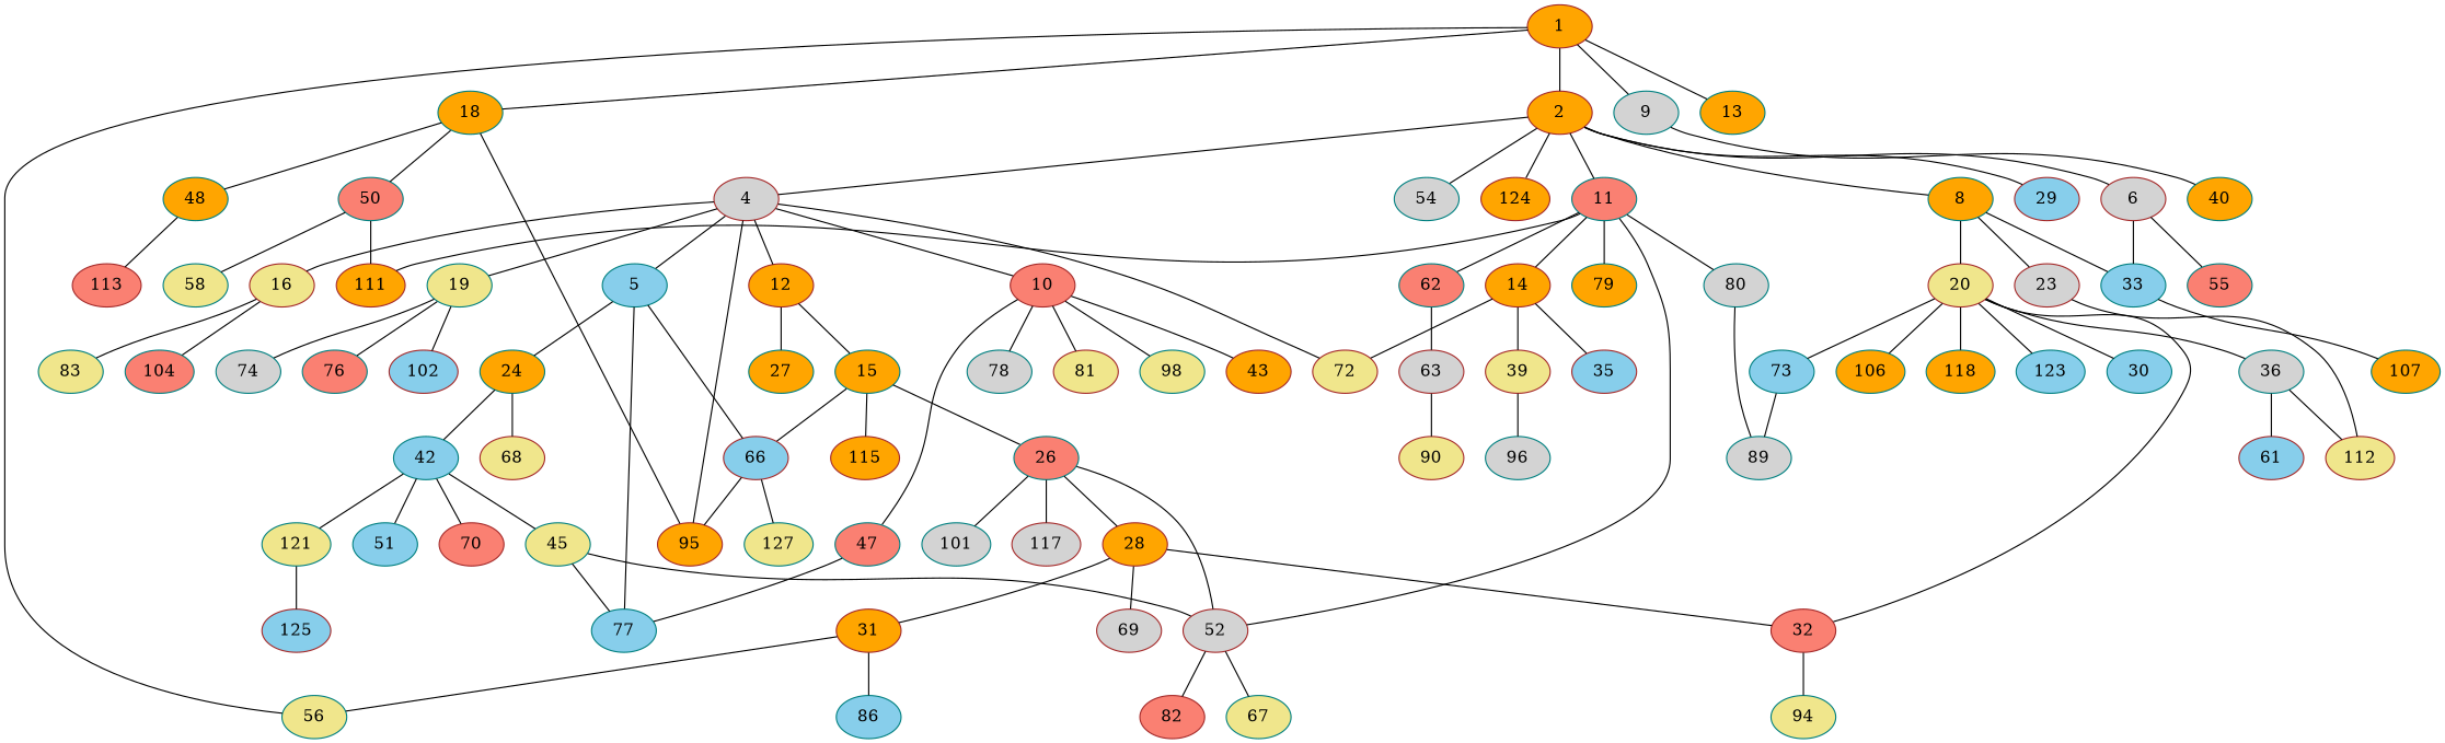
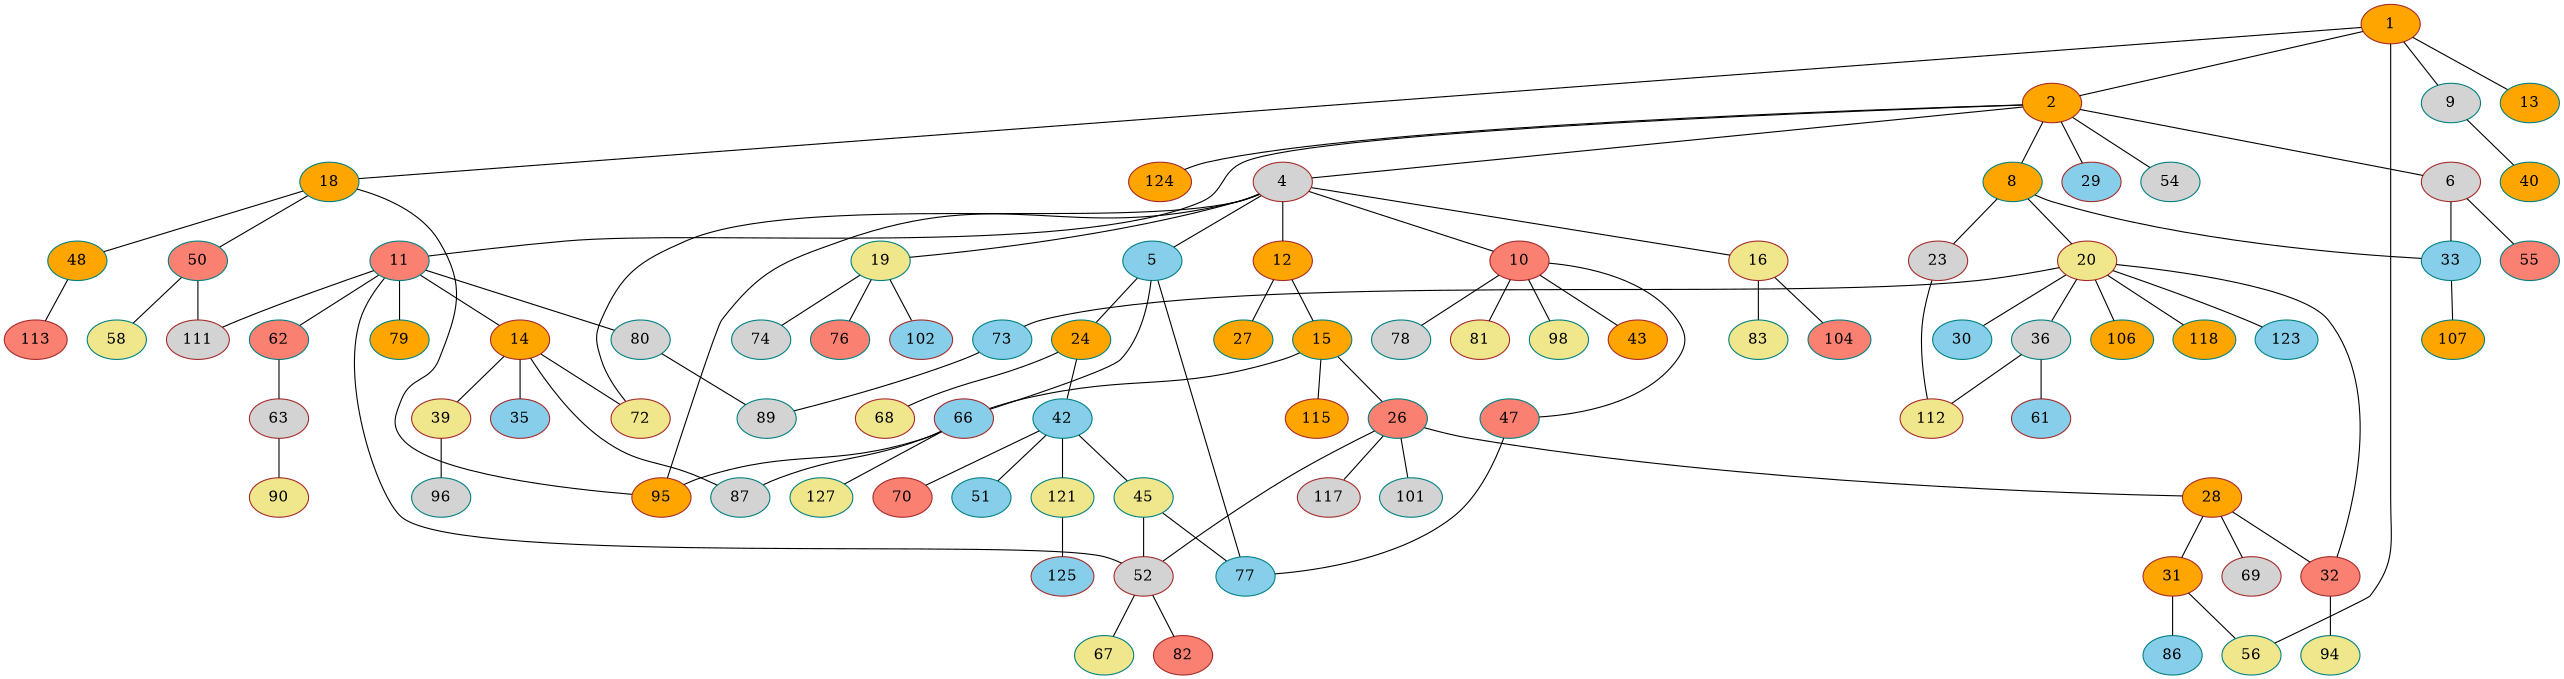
  graph {
    node [color=teal fillcolor=orange style=filled]
    1 [color=brown super="+65"]
    2 [color=brown super="+3"]
    9 [fillcolor=lightgrey super="+88"]
    13 [super="+97"]
    18
    56 [fillcolor=khaki super="+57"]
    4 [color=brown fillcolor=lightgrey super="+7"]
    6 [color=brown fillcolor=lightgrey super="+110"]
    8 [super="+34"]
    11 [fillcolor=salmon super="+37"]
    29 [color=brown fillcolor=skyblue]
    54 [fillcolor=lightgrey]
    124 [color=brown]
    40
    95 [color=brown super="+122"]
    48 [super="+49"]
    50 [fillcolor=salmon super="+84"]
    5 [fillcolor=skyblue super="+71"]
    10 [color=brown fillcolor=salmon super="+22"]
    12 [color=brown super="+119"]
    16 [color=brown fillcolor=khaki super="+60"]
    19 [fillcolor=khaki super="+92"]
    72 [color=brown fillcolor=khaki]
    33 [fillcolor=skyblue super="+38"]
    55 [fillcolor=salmon]
    20 [color=brown fillcolor=khaki super="+25"]
    23 [color=brown fillcolor=lightgrey]
    14 [color=brown super="+21"]
    52 [color=brown fillcolor=lightgrey super="+53"]
    62 [fillcolor=salmon]
    79
    80 [fillcolor=lightgrey super="+120"]
-   111 [color=brown]
+   111 [color=brown fillcolor=lightgrey]
    24 [super="+41"]
    66 [color=brown fillcolor=skyblue super="+126"]
    77 [fillcolor=skyblue]
    43 [color=brown]
    47 [fillcolor=salmon super="+59"]
    78 [fillcolor=lightgrey]
    81 [color=brown fillcolor=khaki]
    98 [fillcolor=khaki]
    15 [super="+17"]
    27
    83 [fillcolor=khaki super="+85"]
    104 [fillcolor=salmon super="+109"]
    74 [fillcolor=lightgrey super="+105"]
    76 [fillcolor=salmon super="+108"]
    102 [color=brown fillcolor=skyblue]
    42 [fillcolor=skyblue super="+44"]
    68 [color=brown fillcolor=khaki]
+   87 [fillcolor=lightgrey]
    127 [fillcolor=khaki]
    107
    30 [fillcolor=skyblue]
    32 [color=brown fillcolor=salmon super="+93"]
    36 [fillcolor=lightgrey super="+100"]
    73 [fillcolor=skyblue super="+103"]
    106
    118
    123 [fillcolor=skyblue]
    112 [color=brown fillcolor=khaki]
    35 [color=brown fillcolor=skyblue]
    39 [color=brown fillcolor=khaki]
    67 [fillcolor=khaki]
    82 [color=brown fillcolor=salmon]
    63 [color=brown fillcolor=lightgrey super="+64"]
    89 [fillcolor=lightgrey super="+116"]
    26 [fillcolor=salmon super="+99"]
    115 [color=brown]
    96 [fillcolor=lightgrey super="+128"]
    28 [color=brown]
    101 [fillcolor=lightgrey]
    117 [color=brown fillcolor=lightgrey]
    113 [color=brown fillcolor=salmon]
    58 [fillcolor=khaki]
    94 [fillcolor=khaki]
    61 [color=brown fillcolor=skyblue]
    45 [fillcolor=khaki super="+91"]
    51 [fillcolor=skyblue]
    70 [color=brown fillcolor=salmon super="+75"]
    121 [fillcolor=khaki]
    31 [color=brown super="+46"]
    69 [color=brown fillcolor=lightgrey]
    86 [fillcolor=skyblue]
    125 [color=brown fillcolor=skyblue]
    90 [color=brown fillcolor=khaki super="+114"]
    1 -- 2
    1 -- 9
    1 -- 13
    1 -- 18
    1 -- 56
    2 -- 4
    2 -- 6
    2 -- 8
    2 -- 11
    2 -- 29
    2 -- 54
    2 -- 124
    9 -- 40
    18 -- 95
    18 -- 48
    18 -- 50
    4 -- 95
    4 -- 5
    4 -- 10
    4 -- 12
    4 -- 16
    4 -- 19
    4 -- 72
    6 -- 33
    6 -- 55
    8 -- 33
    8 -- 20
    8 -- 23
    11 -- 14
    11 -- 52
    11 -- 62
    11 -- 79
    11 -- 80
    11 -- 111
    48 -- 113
    50 -- 111
    50 -- 58
    5 -- 24
    5 -- 66
    5 -- 77
    10 -- 43
    10 -- 47
    10 -- 78
    10 -- 81
    10 -- 98
    12 -- 15
    12 -- 27
    16 -- 83
    16 -- 104
    19 -- 74
    19 -- 76
    19 -- 102
    33 -- 107
    20 -- 30
    20 -- 32
    20 -- 36
    20 -- 73
    20 -- 106
    20 -- 118
    20 -- 123
    23 -- 112
    14 -- 72
+   14 -- 87
    14 -- 35
    14 -- 39
    52 -- 67
    52 -- 82
    62 -- 63
    80 -- 89
    24 -- 42
    24 -- 68
    66 -- 95
+   66 -- 87
    66 -- 127
    47 -- 77
    15 -- 66
    15 -- 26
    15 -- 115
    42 -- 45
    42 -- 51
    42 -- 70
    42 -- 121
    32 -- 94
    36 -- 112
    36 -- 61
    73 -- 89
    39 -- 96
    63 -- 90
    26 -- 52
    26 -- 28
    26 -- 101
    26 -- 117
    28 -- 32
    28 -- 31
    28 -- 69
    45 -- 52
    45 -- 77
    121 -- 125
    31 -- 56
    31 -- 86
  }
